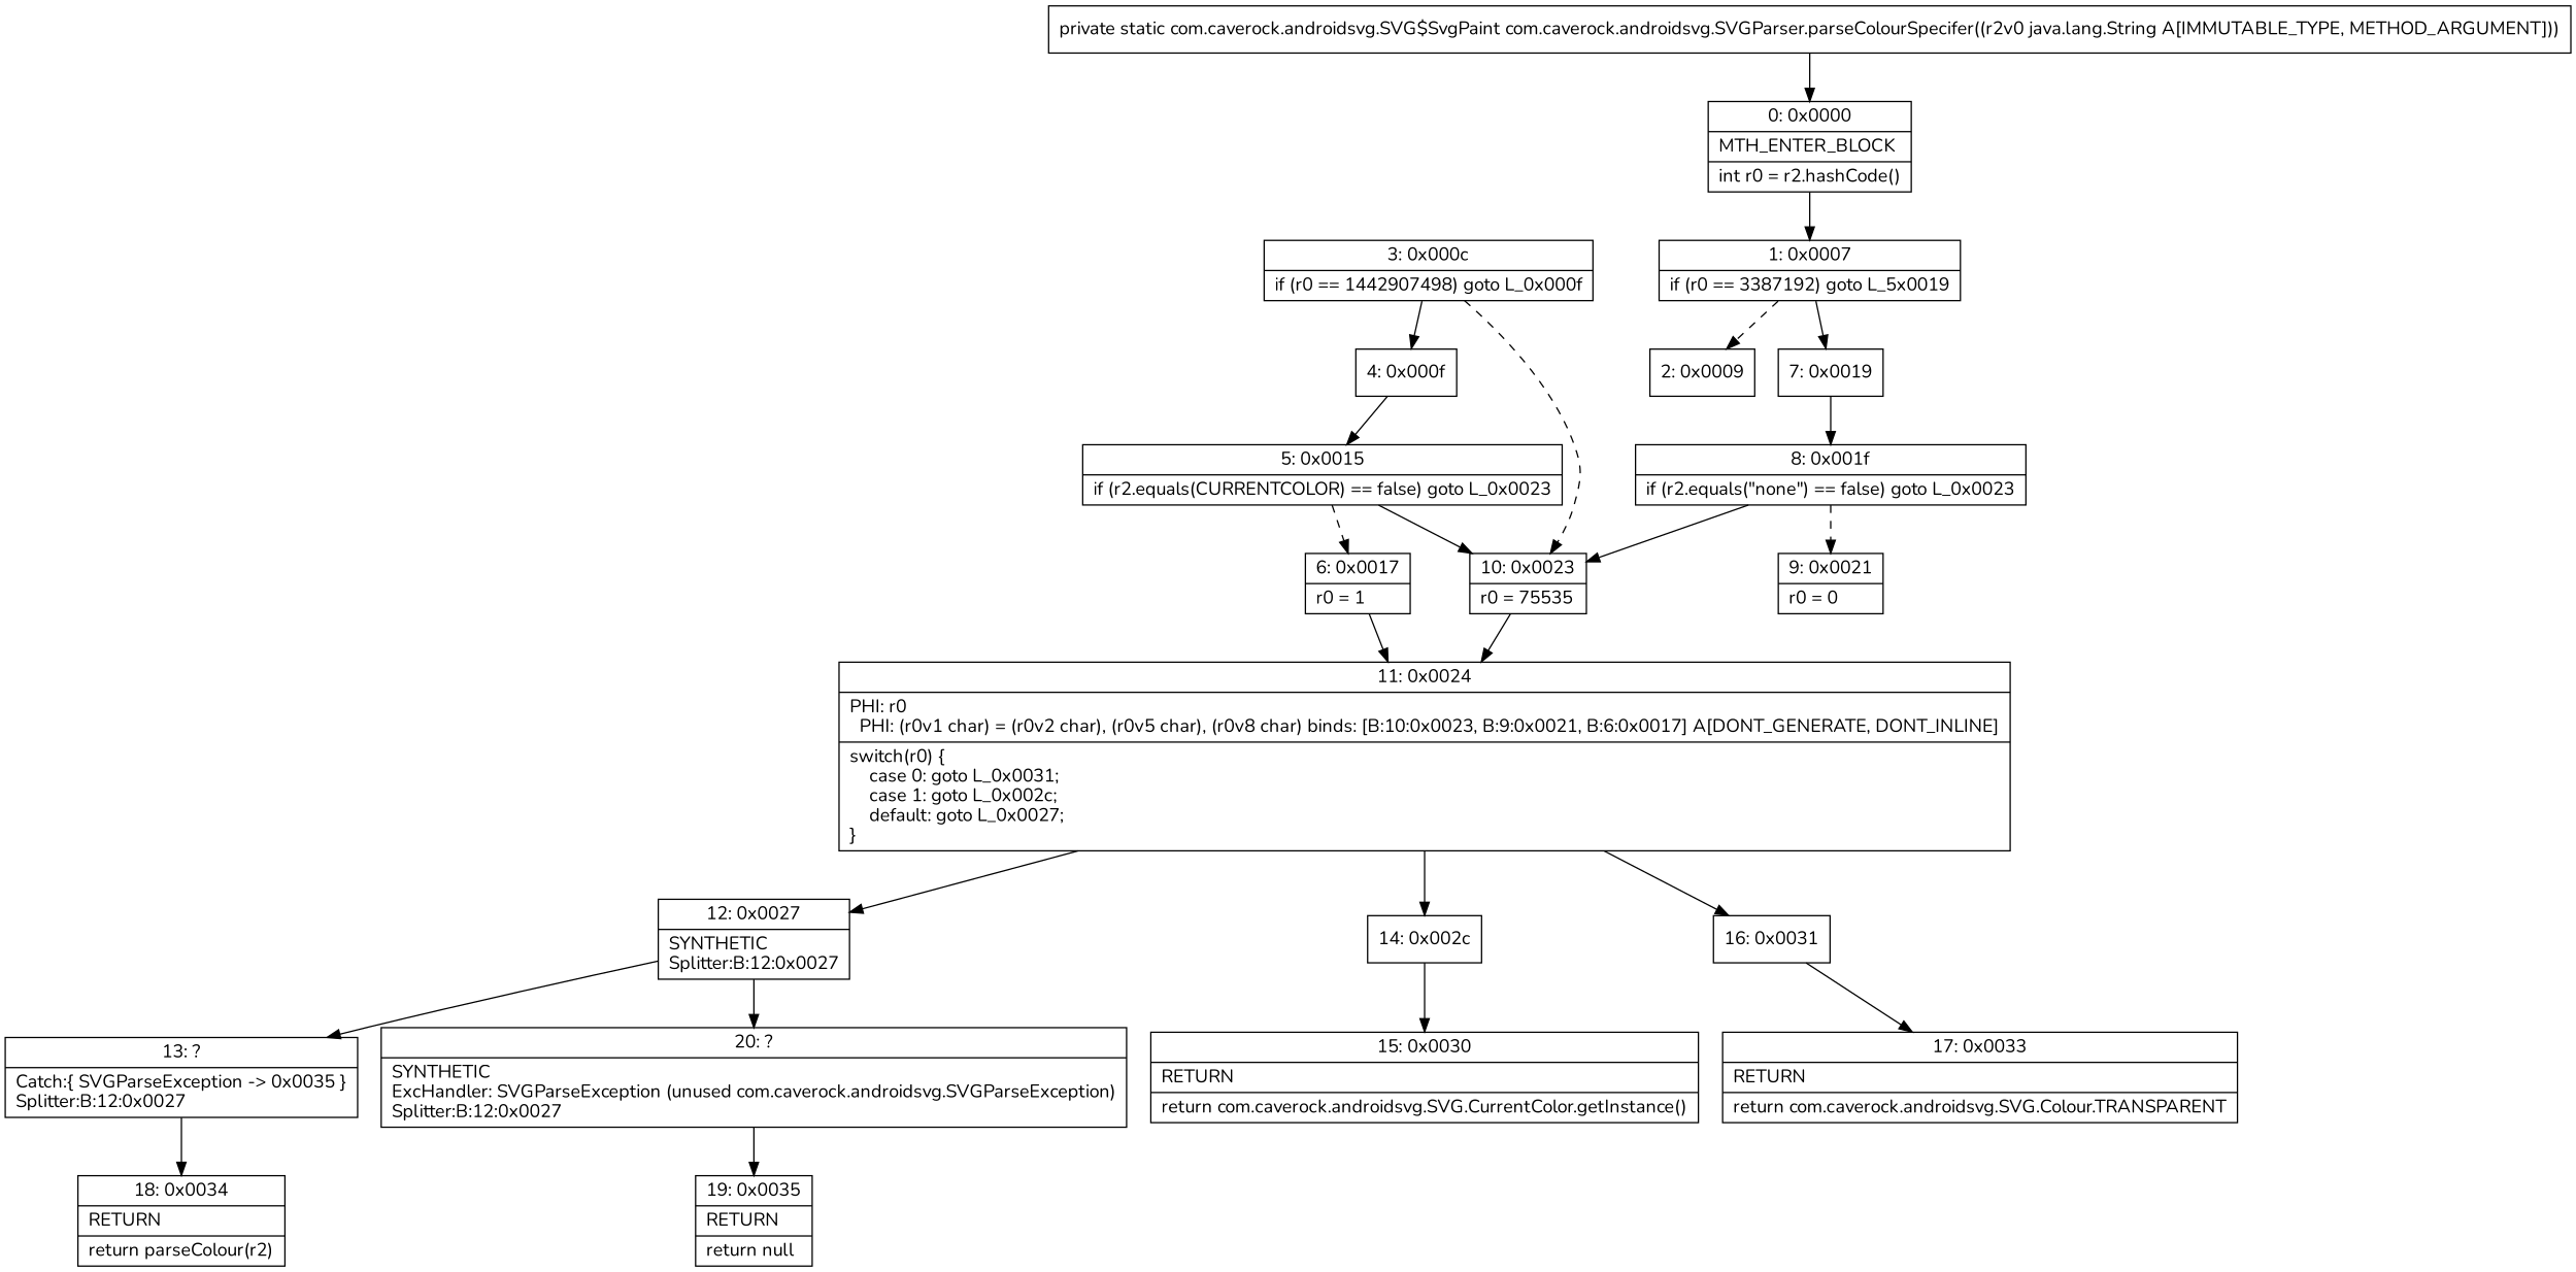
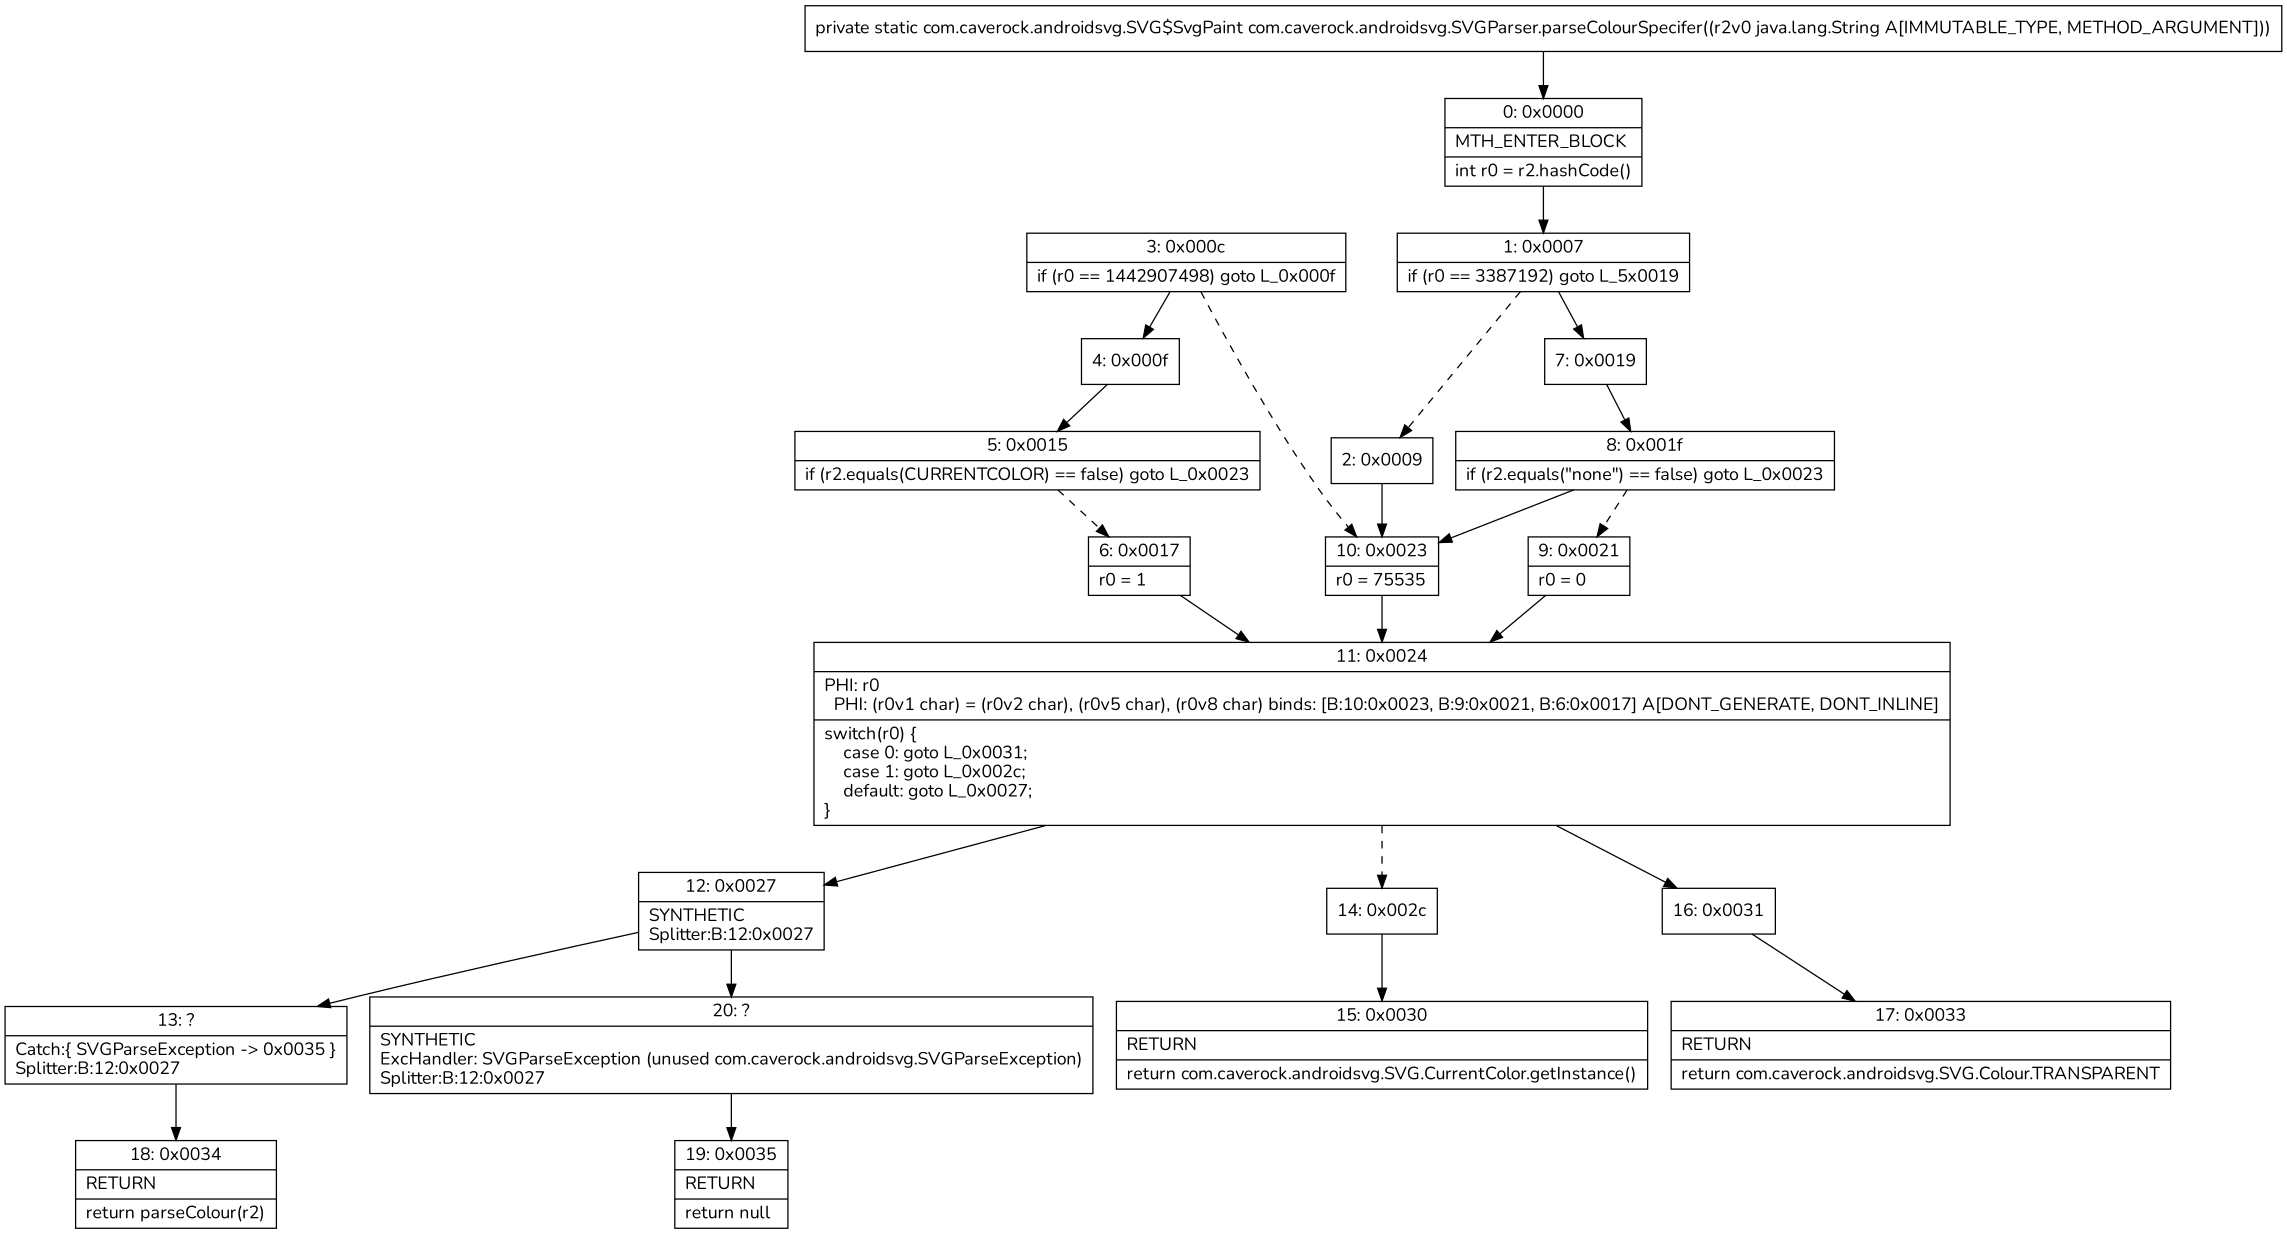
  digraph {
    fontname=Nunito
    node [fontname=Nunito shape=record]
    edge [fontname=Nunito]
    n1 [label="{0\:\ 0x0000|MTH_ENTER_BLOCK\l|int r0 = r2.hashCode()\l}"]
    n2 [label="{1\:\ 0x0007|if (r0 == 3387192) goto L_5x0019\l}"]
    n3 [label="{2\:\ 0x0009}"]
    n4 [label="{7\:\ 0x0019}"]
    n5 [label="{8\:\ 0x001f|if (r2.equals(\"none\") == false) goto L_0x0023\l}"]
    n6 [label="{3\:\ 0x000c|if (r0 == 1442907498) goto L_0x000f\l}"]
    n7 [label="{4\:\ 0x000f}"]
    n8 [label="{10\:\ 0x0023|r0 = 75535\l}"]
    n9 [label="{5\:\ 0x0015|if (r2.equals(CURRENTCOLOR) == false) goto L_0x0023\l}"]
    n10 [label="{11\:\ 0x0024|PHI: r0 \l  PHI: (r0v1 char) = (r0v2 char), (r0v5 char), (r0v8 char) binds: [B:10:0x0023, B:9:0x0021, B:6:0x0017] A[DONT_GENERATE, DONT_INLINE]\l|switch(r0) \{\l    case 0: goto L_0x0031;\l    case 1: goto L_0x002c;\l    default: goto L_0x0027;\l\}\l}"]
    n11 [label="{6\:\ 0x0017|r0 = 1\l}"]
    n12 [label="{12\:\ 0x0027|SYNTHETIC\lSplitter:B:12:0x0027\l}"]
    n13 [label="{14\:\ 0x002c}"]
    n14 [label="{16\:\ 0x0031}"]
    n15 [label="{9\:\ 0x0021|r0 = 0\l}"]
    n16 [label="{13\:\ ?|Catch:\{ SVGParseException \-\> 0x0035 \}\lSplitter:B:12:0x0027\l}"]
    n17 [label="{20\:\ ?|SYNTHETIC\lExcHandler: SVGParseException (unused com.caverock.androidsvg.SVGParseException)\lSplitter:B:12:0x0027\l}"]
    n18 [label="{15\:\ 0x0030|RETURN\l|return com.caverock.androidsvg.SVG.CurrentColor.getInstance()\l}"]
    n19 [label="{17\:\ 0x0033|RETURN\l|return com.caverock.androidsvg.SVG.Colour.TRANSPARENT\l}"]
    n20 [label="{18\:\ 0x0034|RETURN\l|return parseColour(r2)\l}"]
    n21 [label="{19\:\ 0x0035|RETURN\l|return null\l}"]
    n22 [label="{private static com.caverock.androidsvg.SVG$SvgPaint com.caverock.androidsvg.SVGParser.parseColourSpecifer((r2v0 java.lang.String A[IMMUTABLE_TYPE, METHOD_ARGUMENT])) }"]
    n1 -> n2
    n2 -> n3 [style=dashed]
    n2 -> n4
    n4 -> n5
    n5 -> n8
    n5 -> n15 [style=dashed]
    n6 -> n7
    n6 -> n8 [style=dashed]
    n7 -> n9
    n8 -> n10
-   n9 -> n8
+   n3 -> n8
    n9 -> n11 [style=dashed]
    n10 -> n12
-   n10 -> n13
+   n10 -> n13 [style=dashed]
    n10 -> n14
    n11 -> n10
    n12 -> n16
    n12 -> n17
    n13 -> n18
    n14 -> n19
+   n15 -> n10
    n16 -> n20
    n17 -> n21
    n22 -> n1
  }
